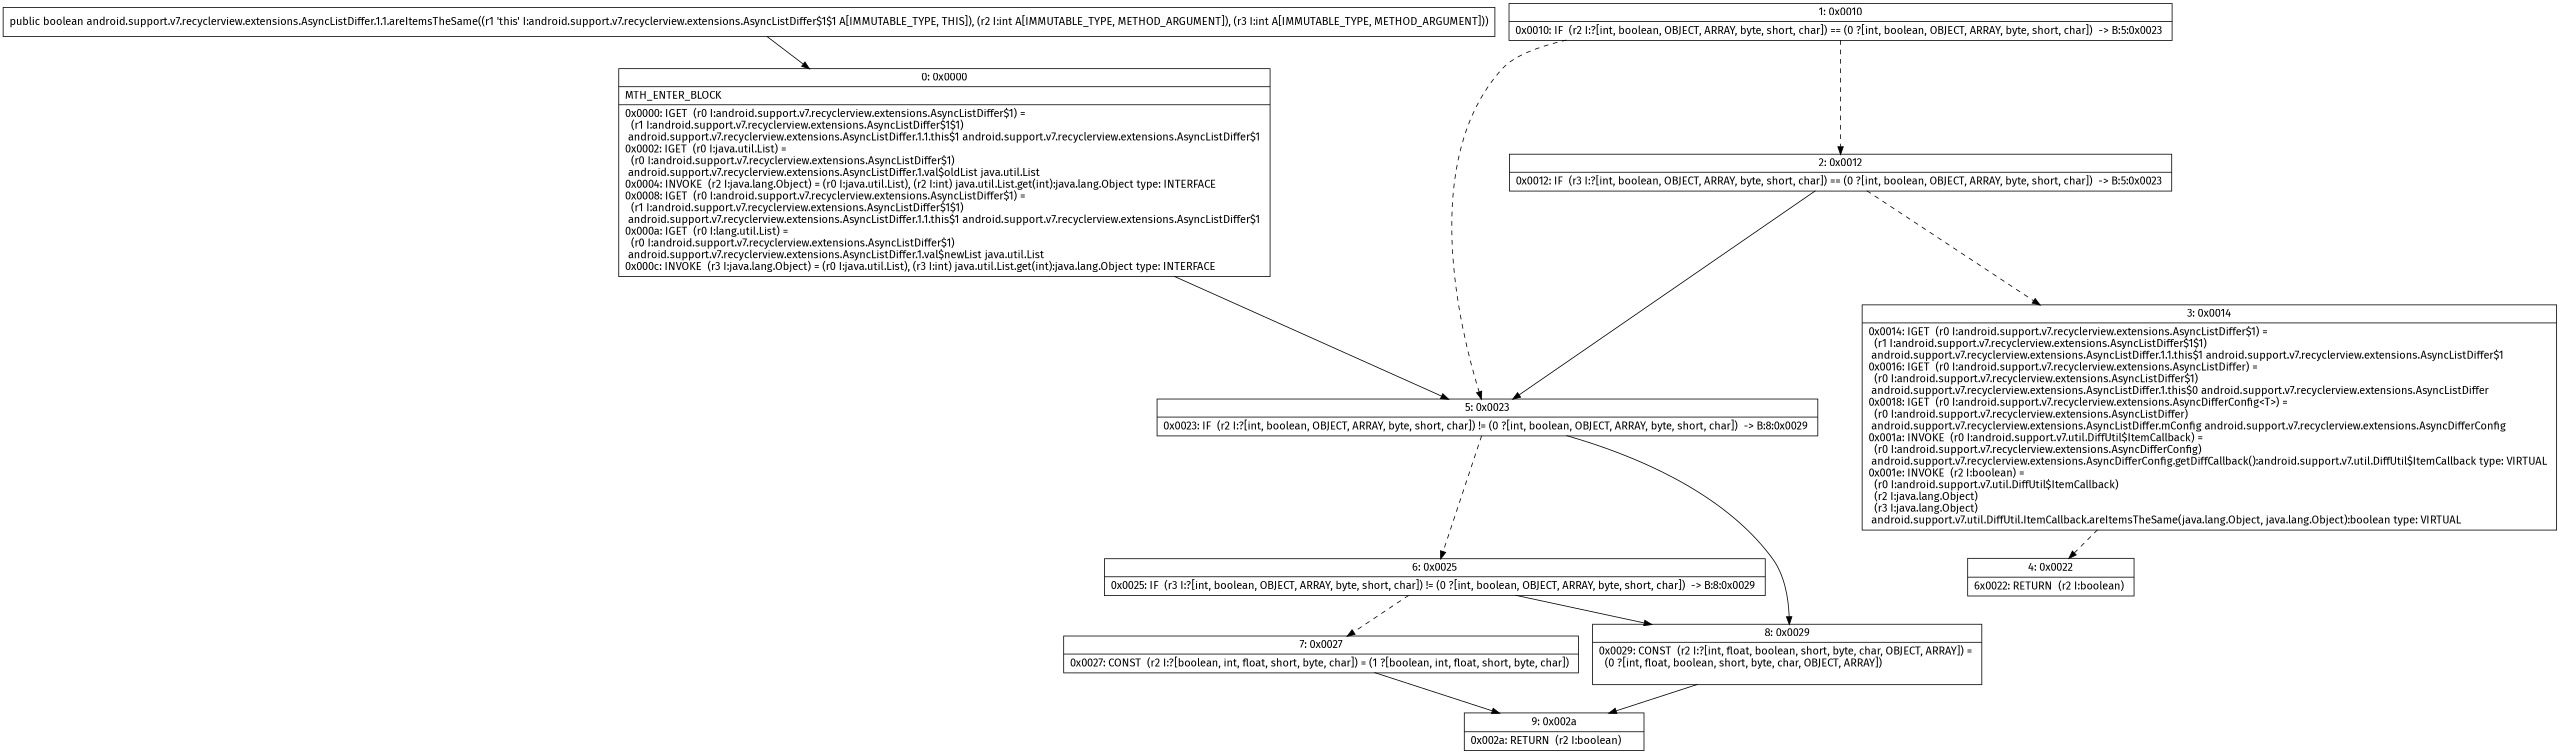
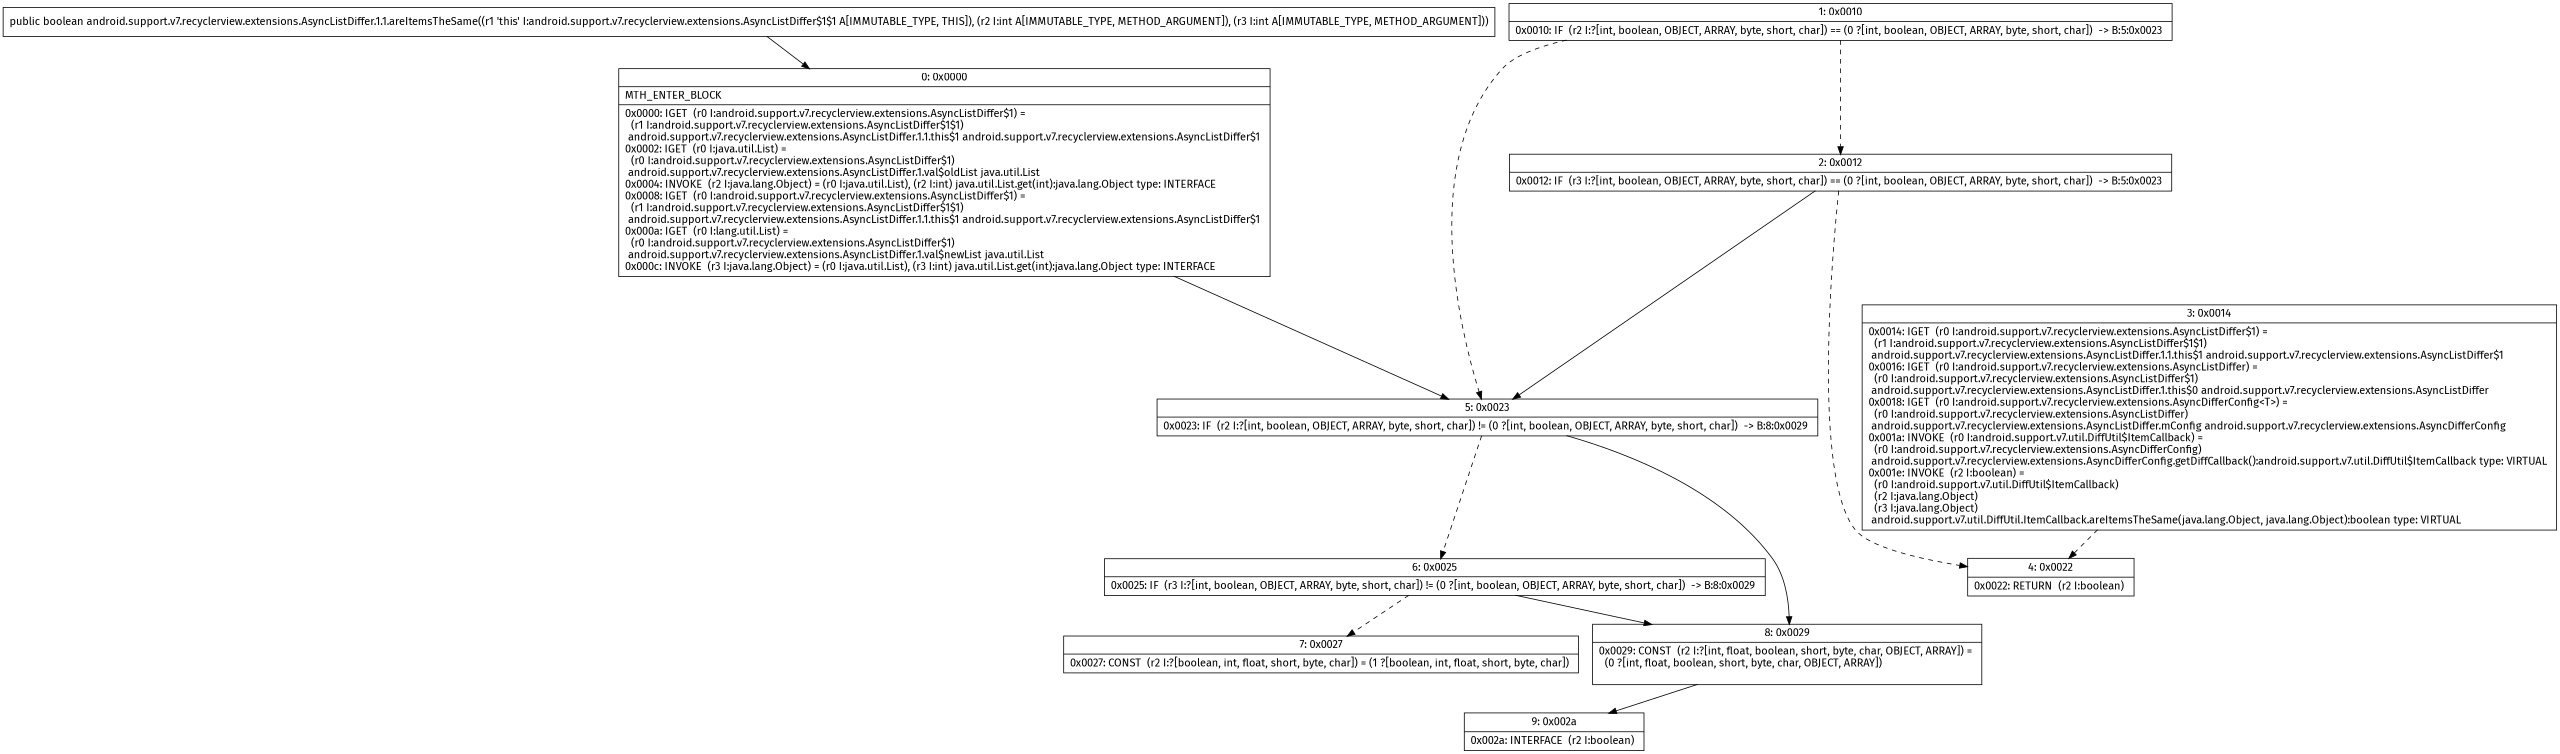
  digraph {
    fontname="Fira Sans"
    node [fontname="Fira Sans" shape=record]
    edge [fontname="Fira Sans"]
    n1 [label="{0\:\ 0x0000|MTH_ENTER_BLOCK\l|0x0000: IGET  (r0 I:android.support.v7.recyclerview.extensions.AsyncListDiffer$1) = \l  (r1 I:android.support.v7.recyclerview.extensions.AsyncListDiffer$1$1)\l android.support.v7.recyclerview.extensions.AsyncListDiffer.1.1.this$1 android.support.v7.recyclerview.extensions.AsyncListDiffer$1 \l0x0002: IGET  (r0 I:java.util.List) = \l  (r0 I:android.support.v7.recyclerview.extensions.AsyncListDiffer$1)\l android.support.v7.recyclerview.extensions.AsyncListDiffer.1.val$oldList java.util.List \l0x0004: INVOKE  (r2 I:java.lang.Object) = (r0 I:java.util.List), (r2 I:int) java.util.List.get(int):java.lang.Object type: INTERFACE \l0x0008: IGET  (r0 I:android.support.v7.recyclerview.extensions.AsyncListDiffer$1) = \l  (r1 I:android.support.v7.recyclerview.extensions.AsyncListDiffer$1$1)\l android.support.v7.recyclerview.extensions.AsyncListDiffer.1.1.this$1 android.support.v7.recyclerview.extensions.AsyncListDiffer$1 \l0x000a: IGET  (r0 I:lang.util.List) = \l  (r0 I:android.support.v7.recyclerview.extensions.AsyncListDiffer$1)\l android.support.v7.recyclerview.extensions.AsyncListDiffer.1.val$newList java.util.List \l0x000c: INVOKE  (r3 I:java.lang.Object) = (r0 I:java.util.List), (r3 I:int) java.util.List.get(int):java.lang.Object type: INTERFACE \l}"]
    n2 [label="{5\:\ 0x0023|0x0023: IF  (r2 I:?[int, boolean, OBJECT, ARRAY, byte, short, char]) != (0 ?[int, boolean, OBJECT, ARRAY, byte, short, char])  \-\> B:8:0x0029 \l}"]
    n3 [label="{1\:\ 0x0010|0x0010: IF  (r2 I:?[int, boolean, OBJECT, ARRAY, byte, short, char]) == (0 ?[int, boolean, OBJECT, ARRAY, byte, short, char])  \-\> B:5:0x0023 \l}"]
    n4 [label="{2\:\ 0x0012|0x0012: IF  (r3 I:?[int, boolean, OBJECT, ARRAY, byte, short, char]) == (0 ?[int, boolean, OBJECT, ARRAY, byte, short, char])  \-\> B:5:0x0023 \l}"]
    n5 [label="{3\:\ 0x0014|0x0014: IGET  (r0 I:android.support.v7.recyclerview.extensions.AsyncListDiffer$1) = \l  (r1 I:android.support.v7.recyclerview.extensions.AsyncListDiffer$1$1)\l android.support.v7.recyclerview.extensions.AsyncListDiffer.1.1.this$1 android.support.v7.recyclerview.extensions.AsyncListDiffer$1 \l0x0016: IGET  (r0 I:android.support.v7.recyclerview.extensions.AsyncListDiffer) = \l  (r0 I:android.support.v7.recyclerview.extensions.AsyncListDiffer$1)\l android.support.v7.recyclerview.extensions.AsyncListDiffer.1.this$0 android.support.v7.recyclerview.extensions.AsyncListDiffer \l0x0018: IGET  (r0 I:android.support.v7.recyclerview.extensions.AsyncDifferConfig\<T\>) = \l  (r0 I:android.support.v7.recyclerview.extensions.AsyncListDiffer)\l android.support.v7.recyclerview.extensions.AsyncListDiffer.mConfig android.support.v7.recyclerview.extensions.AsyncDifferConfig \l0x001a: INVOKE  (r0 I:android.support.v7.util.DiffUtil$ItemCallback) = \l  (r0 I:android.support.v7.recyclerview.extensions.AsyncDifferConfig)\l android.support.v7.recyclerview.extensions.AsyncDifferConfig.getDiffCallback():android.support.v7.util.DiffUtil$ItemCallback type: VIRTUAL \l0x001e: INVOKE  (r2 I:boolean) = \l  (r0 I:android.support.v7.util.DiffUtil$ItemCallback)\l  (r2 I:java.lang.Object)\l  (r3 I:java.lang.Object)\l android.support.v7.util.DiffUtil.ItemCallback.areItemsTheSame(java.lang.Object, java.lang.Object):boolean type: VIRTUAL \l}"]
    n6 [label="{6\:\ 0x0025|0x0025: IF  (r3 I:?[int, boolean, OBJECT, ARRAY, byte, short, char]) != (0 ?[int, boolean, OBJECT, ARRAY, byte, short, char])  \-\> B:8:0x0029 \l}"]
    n7 [label="{8\:\ 0x0029|0x0029: CONST  (r2 I:?[int, float, boolean, short, byte, char, OBJECT, ARRAY]) = \l  (0 ?[int, float, boolean, short, byte, char, OBJECT, ARRAY])\l \l}"]
-   n8 [label="{4\:\ 0x0022|6x0022: RETURN  (r2 I:boolean) \l}"]
+   n8 [label="{4\:\ 0x0022|0x0022: RETURN  (r2 I:boolean) \l}"]
    n9 [label="{7\:\ 0x0027|0x0027: CONST  (r2 I:?[boolean, int, float, short, byte, char]) = (1 ?[boolean, int, float, short, byte, char]) \l}"]
-   n10 [label="{9\:\ 0x002a|0x002a: RETURN  (r2 I:boolean) \l}"]
+   n10 [label="{9\:\ 0x002a|0x002a: INTERFACE  (r2 I:boolean) \l}"]
    n11 [label="{public boolean android.support.v7.recyclerview.extensions.AsyncListDiffer.1.1.areItemsTheSame((r1 'this' I:android.support.v7.recyclerview.extensions.AsyncListDiffer$1$1 A[IMMUTABLE_TYPE, THIS]), (r2 I:int A[IMMUTABLE_TYPE, METHOD_ARGUMENT]), (r3 I:int A[IMMUTABLE_TYPE, METHOD_ARGUMENT])) }"]
    n1 -> n2
    n2 -> n6 [style=dashed]
    n2 -> n7
    n3 -> n2 [style=dashed]
    n3 -> n4 [style=dashed]
    n4 -> n2
-   n4 -> n5 [style=dashed]
+   n4 -> n8 [style=dashed]
    n5 -> n8 [style=dashed]
    n6 -> n7
    n6 -> n9 [style=dashed]
    n7 -> n10
-   n9 -> n10
    n11 -> n1
  }
